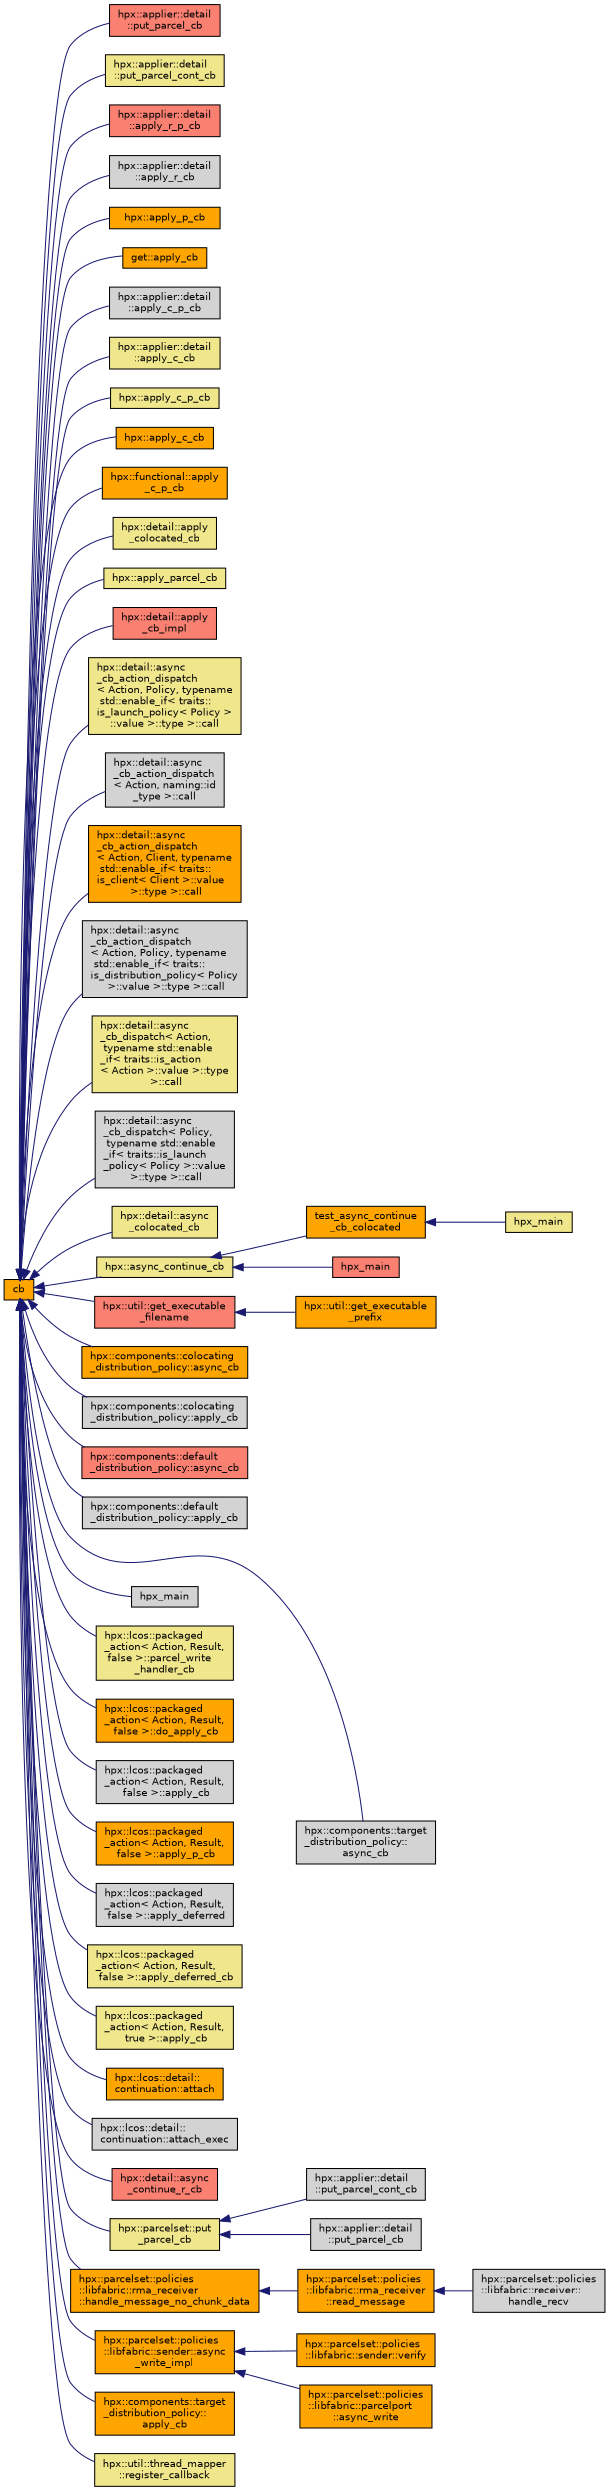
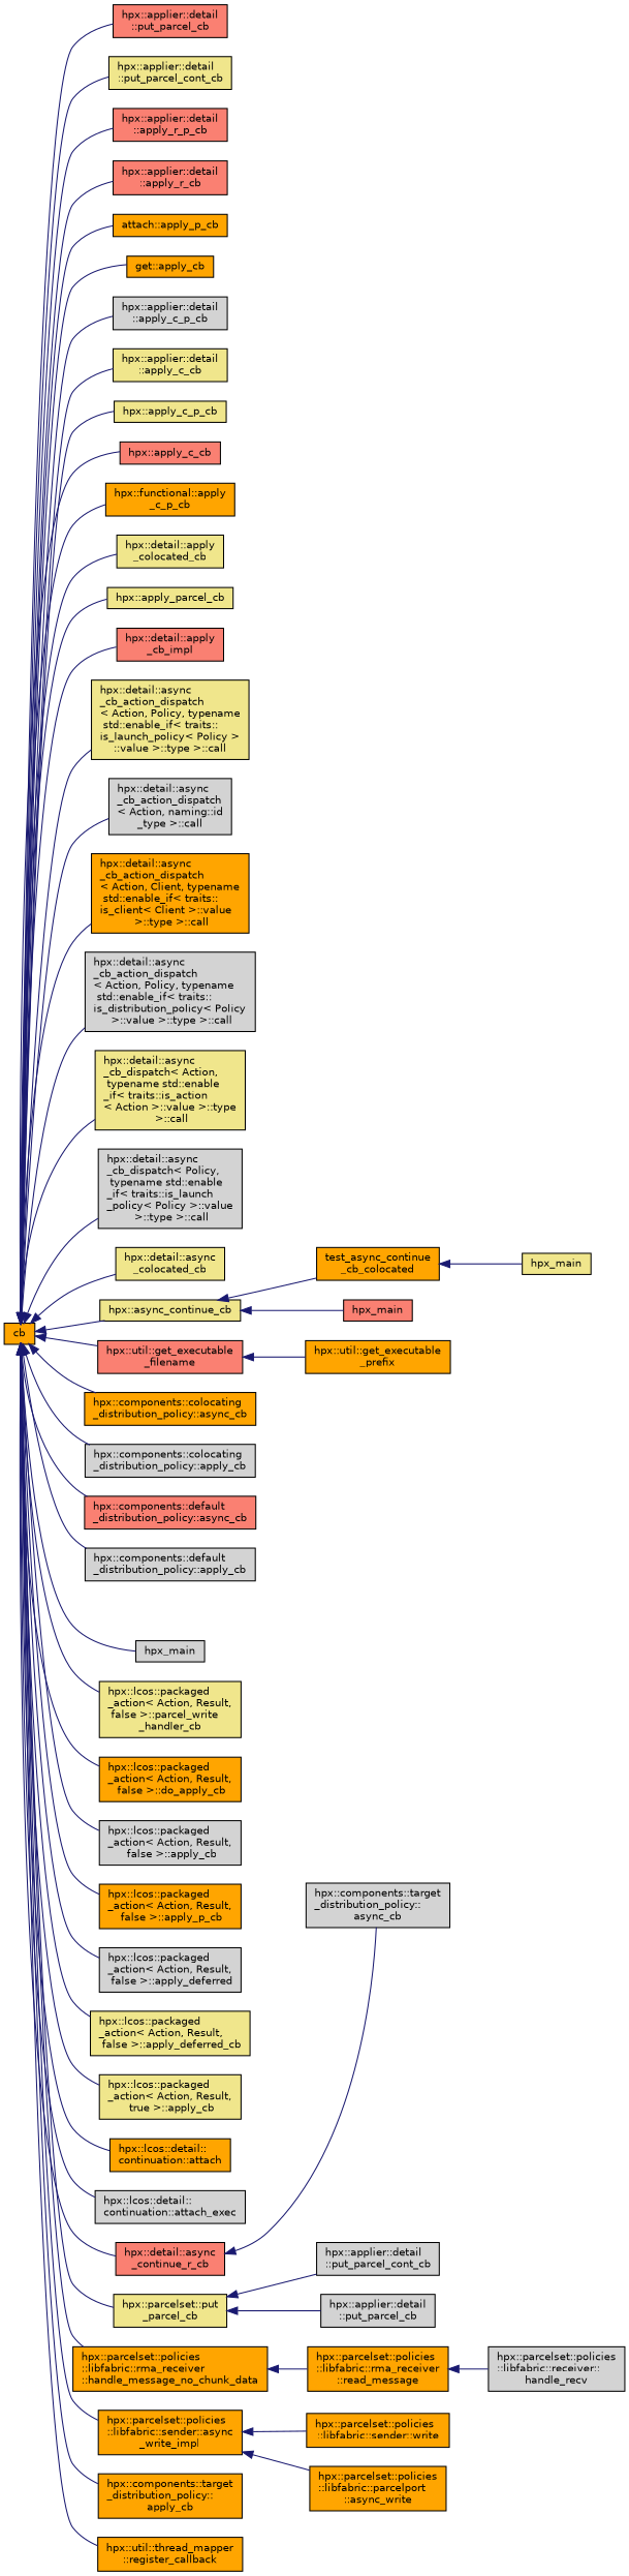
  digraph {
    rankdir=LR
    node [color=black fillcolor=orange fontname=Helvetica fontsize=10 shape=record style=filled]
    edge [color=midnightblue dir=back fontname=Helvetica fontsize=10 labelfontname=Helvetica labelfontsize=10 style=solid]
    n1 [fontcolor=black height=0.2 label=cb width=0.4]
    n2 [fillcolor=salmon height=0.2 label="hpx::applier::detail\l::put_parcel_cb" width=0.4]
    n3 [fillcolor=khaki height=0.2 label="hpx::applier::detail\l::put_parcel_cont_cb" width=0.4]
    n4 [fillcolor=salmon height=0.2 label="hpx::applier::detail\l::apply_r_p_cb" width=0.4]
-   n5 [fillcolor=lightgrey height=0.2 label="hpx::applier::detail\l::apply_r_cb" width=0.4]
-   n6 [height=0.2 label="hpx::apply_p_cb" width=0.4]
+   n5 [fillcolor=salmon height=0.2 label="hpx::applier::detail\l::apply_r_cb" width=0.4]
+   n6 [height=0.2 label="attach::apply_p_cb" width=0.4]
    n7 [height=0.2 label="get::apply_cb" width=0.4]
    n8 [fillcolor=lightgrey height=0.2 label="hpx::applier::detail\l::apply_c_p_cb" width=0.4]
    n9 [fillcolor=khaki height=0.2 label="hpx::applier::detail\l::apply_c_cb" width=0.4]
    n10 [fillcolor=khaki height=0.2 label="hpx::apply_c_p_cb" width=0.4]
-   n11 [height=0.2 label="hpx::apply_c_cb" width=0.4]
+   n11 [fillcolor=salmon height=0.2 label="hpx::apply_c_cb" width=0.4]
    n12 [height=0.2 label="hpx::functional::apply\l_c_p_cb" width=0.4]
    n13 [fillcolor=khaki height=0.2 label="hpx::detail::apply\l_colocated_cb" width=0.4]
    n14 [fillcolor=khaki height=0.2 label="hpx::apply_parcel_cb" width=0.4]
    n15 [fillcolor=salmon height=0.2 label="hpx::detail::apply\l_cb_impl" width=0.4]
    n16 [fillcolor=khaki height=0.2 label="hpx::detail::async\l_cb_action_dispatch\l\< Action, Policy, typename\l std::enable_if\< traits::\lis_launch_policy\< Policy \>\l::value \>::type \>::call" width=0.4]
    n17 [fillcolor=lightgrey height=0.2 label="hpx::detail::async\l_cb_action_dispatch\l\< Action, naming::id\l_type \>::call" width=0.4]
    n18 [height=0.2 label="hpx::detail::async\l_cb_action_dispatch\l\< Action, Client, typename\l std::enable_if\< traits::\lis_client\< Client \>::value\l \>::type \>::call" width=0.4]
    n19 [fillcolor=lightgrey height=0.2 label="hpx::detail::async\l_cb_action_dispatch\l\< Action, Policy, typename\l std::enable_if\< traits::\lis_distribution_policy\< Policy\l \>::value \>::type \>::call" width=0.4]
    n20 [fillcolor=khaki height=0.2 label="hpx::detail::async\l_cb_dispatch\< Action,\l typename std::enable\l_if\< traits::is_action\l\< Action \>::value \>::type\l \>::call" width=0.4]
    n21 [fillcolor=lightgrey height=0.2 label="hpx::detail::async\l_cb_dispatch\< Policy,\l typename std::enable\l_if\< traits::is_launch\l_policy\< Policy \>::value\l \>::type \>::call" width=0.4]
    n22 [fillcolor=khaki height=0.2 label="hpx::detail::async\l_colocated_cb" width=0.4]
    n23 [fillcolor=salmon height=0.2 label="hpx::detail::async\l_continue_r_cb" width=0.4]
    n24 [fillcolor=khaki height=0.2 label="hpx::async_continue_cb" width=0.4]
    n25 [height=0.2 label="hpx::components::colocating\l_distribution_policy::async_cb" width=0.4]
    n26 [fillcolor=lightgrey height=0.2 label="hpx::components::colocating\l_distribution_policy::apply_cb" width=0.4]
    n27 [fillcolor=salmon height=0.2 label="hpx::components::default\l_distribution_policy::async_cb" width=0.4]
    n28 [fillcolor=lightgrey height=0.2 label="hpx::components::default\l_distribution_policy::apply_cb" width=0.4]
    n29 [fillcolor=salmon height=0.2 label="hpx::util::get_executable\l_filename" width=0.4]
    n30 [fillcolor=lightgrey height=0.2 label=hpx_main width=0.4]
    n31 [fillcolor=khaki height=0.2 label="hpx::lcos::packaged\l_action\< Action, Result,\l false \>::parcel_write\l_handler_cb" width=0.4]
    n32 [height=0.2 label="hpx::lcos::packaged\l_action\< Action, Result,\l false \>::do_apply_cb" width=0.4]
    n33 [fillcolor=lightgrey height=0.2 label="hpx::lcos::packaged\l_action\< Action, Result,\l false \>::apply_cb" width=0.4]
    n34 [height=0.2 label="hpx::lcos::packaged\l_action\< Action, Result,\l false \>::apply_p_cb" width=0.4]
    n35 [fillcolor=lightgrey height=0.2 label="hpx::lcos::packaged\l_action\< Action, Result,\l false \>::apply_deferred" width=0.4]
    n36 [fillcolor=khaki height=0.2 label="hpx::lcos::packaged\l_action\< Action, Result,\l false \>::apply_deferred_cb" width=0.4]
    n37 [fillcolor=khaki height=0.2 label="hpx::lcos::packaged\l_action\< Action, Result,\l true \>::apply_cb" width=0.4]
    n38 [height=0.2 label="hpx::lcos::detail::\lcontinuation::attach" width=0.4]
    n39 [fillcolor=lightgrey height=0.2 label="hpx::lcos::detail::\lcontinuation::attach_exec" width=0.4]
    n40 [fillcolor=khaki height=0.2 label="hpx::parcelset::put\l_parcel_cb" width=0.4]
    n41 [height=0.2 label="hpx::parcelset::policies\l::libfabric::rma_receiver\l::handle_message_no_chunk_data" width=0.4]
    n42 [height=0.2 label="hpx::parcelset::policies\l::libfabric::sender::async\l_write_impl" width=0.4]
    n43 [fillcolor=lightgrey height=0.2 label="hpx::components::target\l_distribution_policy::\lasync_cb" width=0.4]
    n44 [height=0.2 label="hpx::components::target\l_distribution_policy::\lapply_cb" width=0.4]
-   n45 [fillcolor=khaki height=0.2 label="hpx::util::thread_mapper\l::register_callback" width=0.4]
+   n45 [height=0.2 label="hpx::util::thread_mapper\l::register_callback" width=0.4]
    n46 [fillcolor=salmon height=0.2 label=hpx_main width=0.4]
    n47 [height=0.2 label="test_async_continue\l_cb_colocated" width=0.4]
    n48 [height=0.2 label="hpx::util::get_executable\l_prefix" width=0.4]
    n49 [fillcolor=lightgrey height=0.2 label="hpx::applier::detail\l::put_parcel_cb" width=0.4]
    n50 [fillcolor=lightgrey height=0.2 label="hpx::applier::detail\l::put_parcel_cont_cb" width=0.4]
    n51 [height=0.2 label="hpx::parcelset::policies\l::libfabric::rma_receiver\l::read_message" width=0.4]
    n52 [height=0.2 label="hpx::parcelset::policies\l::libfabric::parcelport\l::async_write" width=0.4]
-   n53 [height=0.2 label="hpx::parcelset::policies\l::libfabric::sender::verify" width=0.4]
+   n53 [height=0.2 label="hpx::parcelset::policies\l::libfabric::sender::write" width=0.4]
    n54 [fillcolor=khaki height=0.2 label=hpx_main width=0.4]
    n55 [fillcolor=lightgrey height=0.2 label="hpx::parcelset::policies\l::libfabric::receiver::\lhandle_recv" width=0.4]
    n1 -> n2
    n1 -> n3
    n1 -> n4
    n1 -> n5
    n1 -> n6
    n1 -> n7
    n1 -> n8
    n1 -> n9
    n1 -> n10
    n1 -> n11
    n1 -> n12
    n1 -> n13
    n1 -> n14
    n1 -> n15
    n1 -> n16
    n1 -> n17
    n1 -> n18
    n1 -> n19
    n1 -> n20
    n1 -> n21
    n1 -> n22
    n1 -> n23
    n1 -> n24
    n1 -> n25
    n1 -> n26
    n1 -> n27
    n1 -> n28
    n1 -> n29
    n1 -> n30
    n1 -> n31
    n1 -> n32
    n1 -> n33
    n1 -> n34
    n1 -> n35
    n1 -> n36
    n1 -> n37
    n1 -> n38
    n1 -> n39
    n1 -> n40
    n1 -> n41
    n1 -> n42
-   n1 -> n43
+   n23 -> n43
    n1 -> n44
    n1 -> n45
    n24 -> n46
    n24 -> n47
    n29 -> n48
    n40 -> n49
    n40 -> n50
    n41 -> n51
    n42 -> n52
    n42 -> n53
    n47 -> n54
    n51 -> n55
  }
